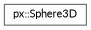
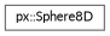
  digraph {
    rankdir=LR
    fontname=Lato
-   n1 [color=grey40 fillcolor=white fontname=Lato fontsize=10 height=0.2 label="px::Sphere3D" shape=box style=filled width=0.4]
+   n1 [color=grey40 fillcolor=white fontname=Lato fontsize=10 height=0.2 label="px::Sphere8D" shape=box style=filled width=0.4]
  }
